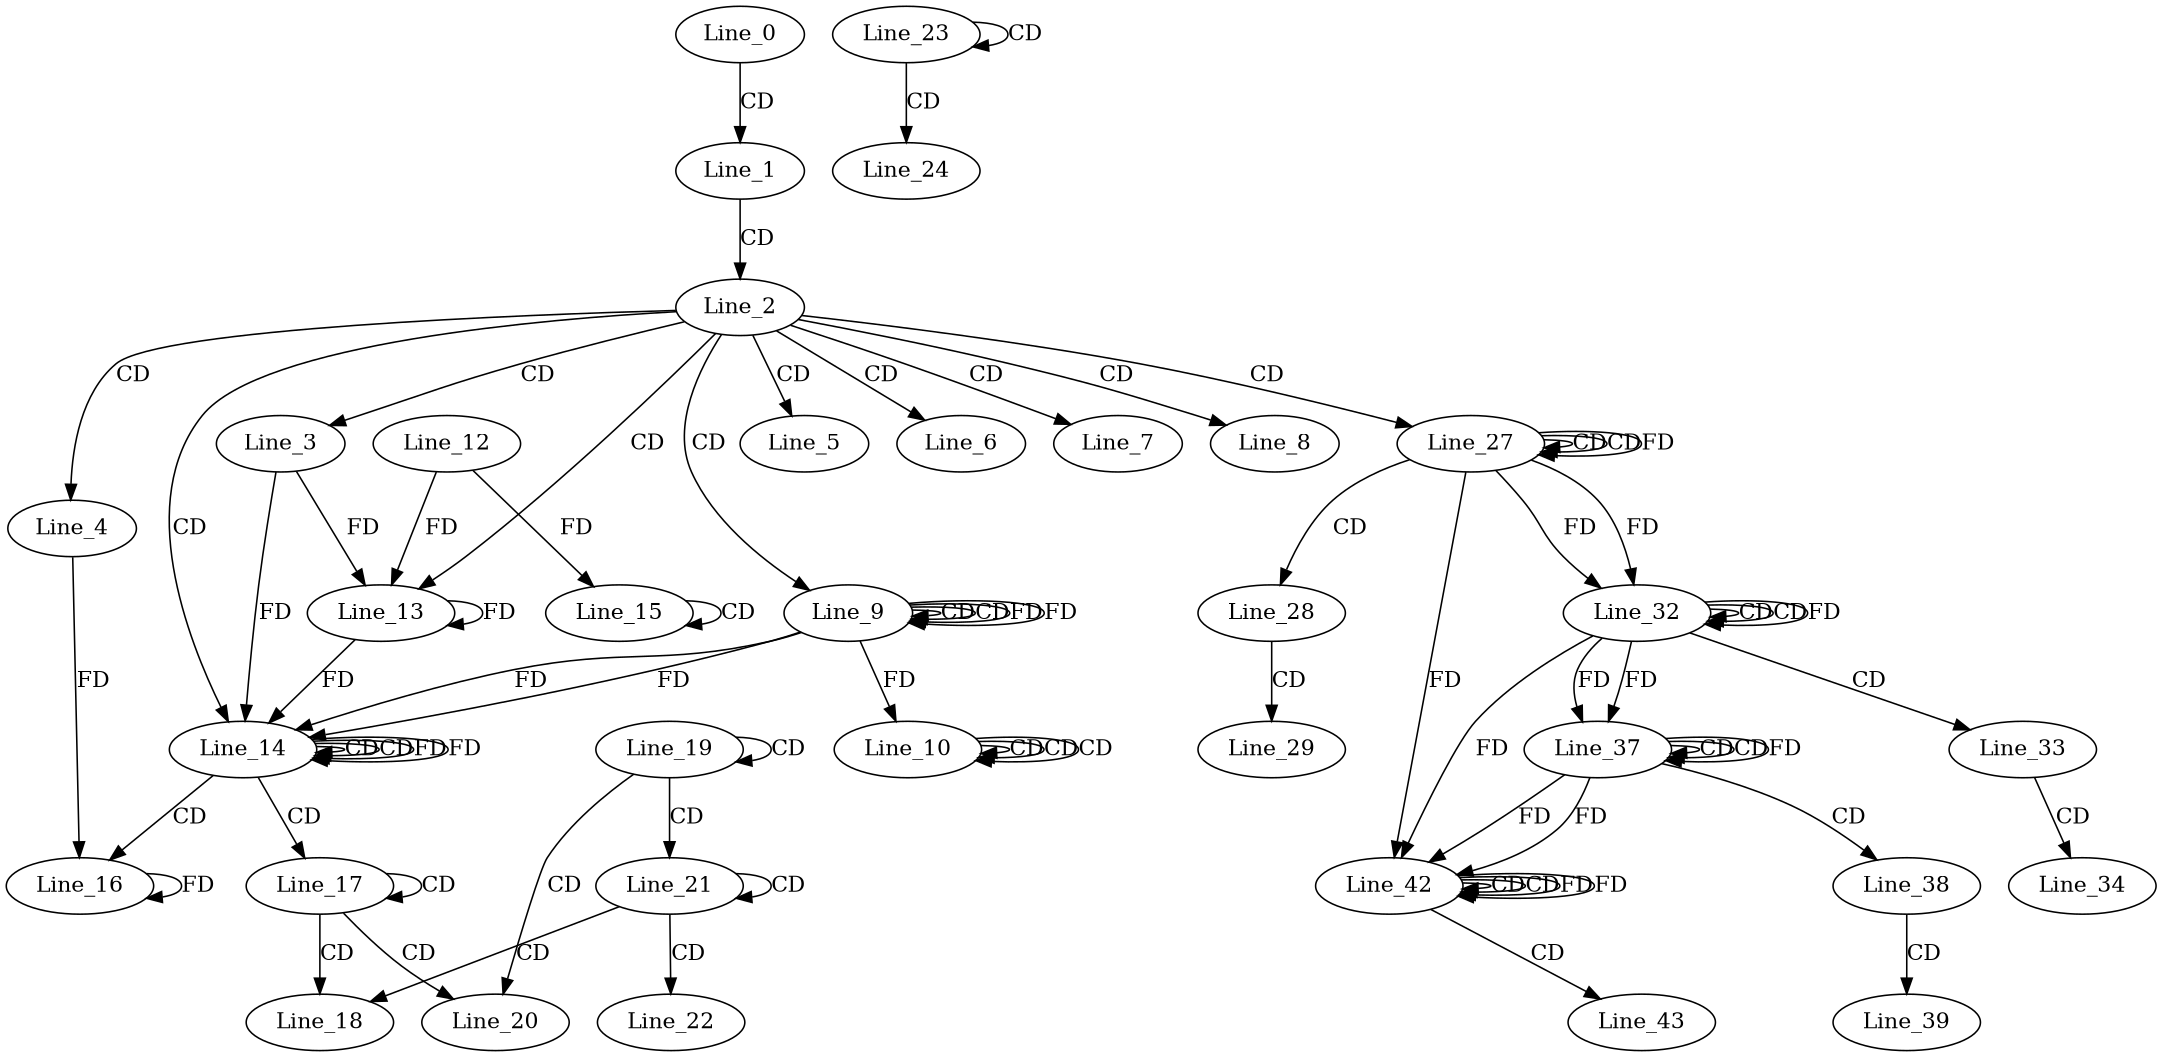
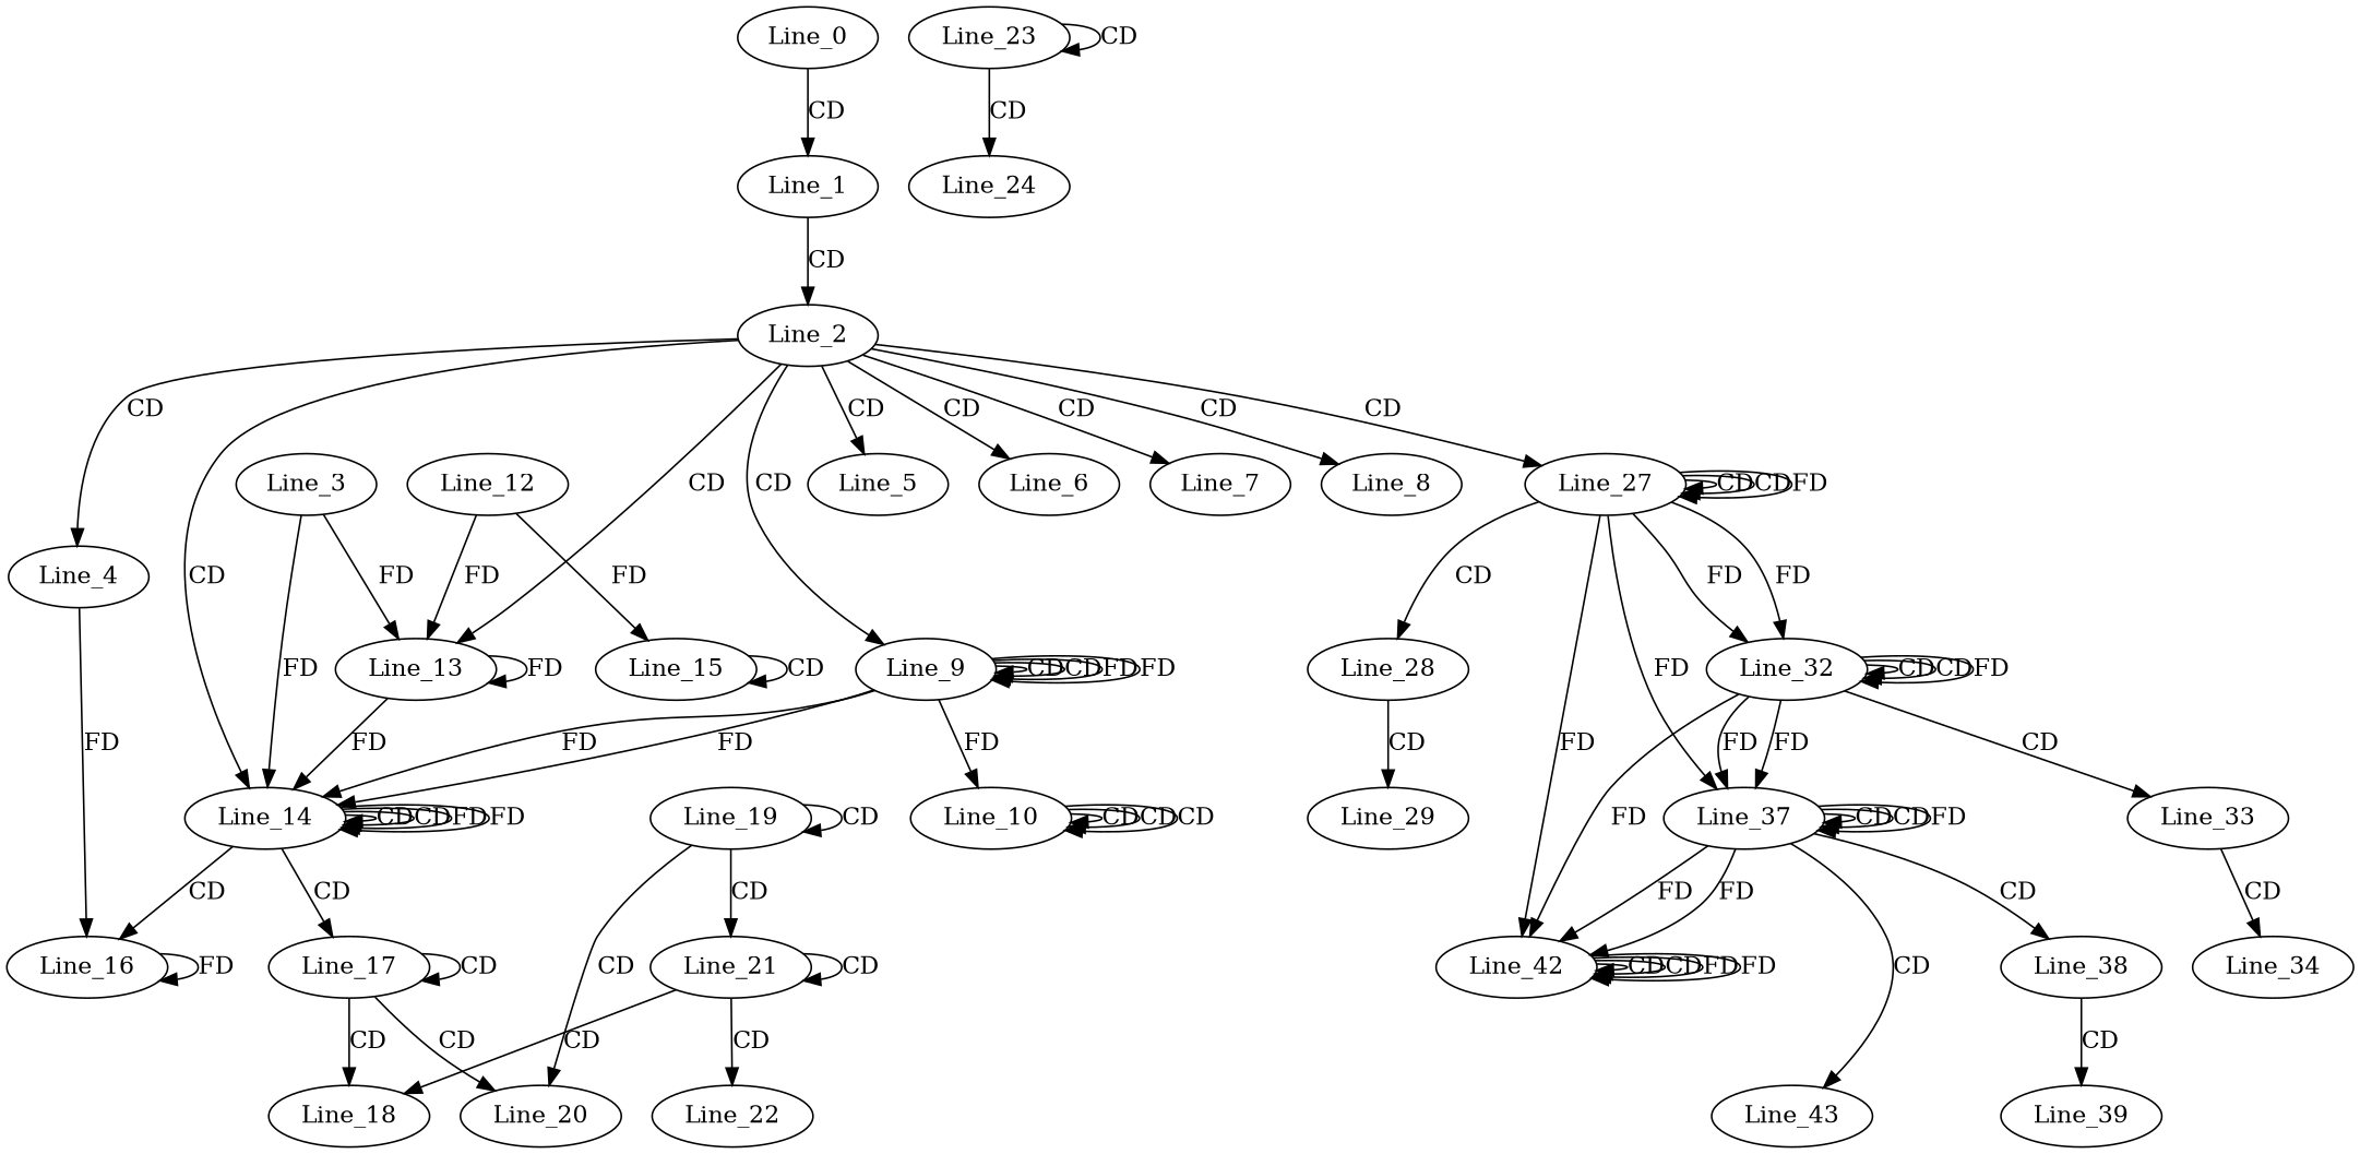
  digraph {
    Line_0
    Line_1
    Line_2
    Line_3
    Line_4
    Line_5
    Line_6
    Line_7
    Line_8
    Line_9
    Line_13
    Line_14
    Line_27
    Line_16
    Line_10
    Line_12
    Line_15
    Line_17
    Line_28
    Line_32
    Line_37
    Line_42
    Line_18
    Line_20
    Line_19
    Line_21
    Line_22
    Line_23
    Line_24
    Line_29
    Line_33
    Line_38
    Line_43
    Line_34
    Line_39
    Line_0 -> Line_1 [label=CD]
    Line_1 -> Line_2 [label=CD]
-   Line_2 -> Line_3 [label=CD]
    Line_2 -> Line_4 [label=CD]
    Line_2 -> Line_5 [label=CD]
    Line_2 -> Line_6 [label=CD]
    Line_2 -> Line_7 [label=CD]
    Line_2 -> Line_8 [label=CD]
    Line_2 -> Line_9 [label=CD]
    Line_2 -> Line_13 [label=CD]
    Line_2 -> Line_14 [label=CD]
    Line_2 -> Line_27 [label=CD]
    Line_3 -> Line_13 [label=FD]
    Line_3 -> Line_14 [label=FD]
    Line_4 -> Line_16 [label=FD]
    Line_9 -> Line_9 [label=CD]
    Line_9 -> Line_9 [label=CD]
    Line_9 -> Line_9 [label=FD]
    Line_9 -> Line_9 [label=FD]
    Line_9 -> Line_14 [label=FD]
    Line_9 -> Line_14 [label=FD]
    Line_9 -> Line_10 [label=FD]
    Line_13 -> Line_13 [label=FD]
    Line_13 -> Line_14 [label=FD]
    Line_14 -> Line_14 [label=CD]
    Line_14 -> Line_14 [label=CD]
    Line_14 -> Line_14 [label=FD]
    Line_14 -> Line_14 [label=FD]
    Line_14 -> Line_16 [label=CD]
    Line_14 -> Line_17 [label=CD]
    Line_27 -> Line_27 [label=CD]
    Line_27 -> Line_27 [label=CD]
    Line_27 -> Line_27 [label=FD]
    Line_27 -> Line_28 [label=CD]
    Line_27 -> Line_32 [label=FD]
    Line_27 -> Line_32 [label=FD]
+   Line_27 -> Line_37 [label=FD]
    Line_27 -> Line_42 [label=FD]
    Line_16 -> Line_16 [label=FD]
    Line_10 -> Line_10 [label=CD]
    Line_10 -> Line_10 [label=CD]
    Line_10 -> Line_10 [label=CD]
    Line_12 -> Line_13 [label=FD]
    Line_12 -> Line_15 [label=FD]
    Line_15 -> Line_15 [label=CD]
    Line_17 -> Line_17 [label=CD]
    Line_17 -> Line_18 [label=CD]
    Line_17 -> Line_20 [label=CD]
    Line_28 -> Line_29 [label=CD]
    Line_32 -> Line_32 [label=CD]
    Line_32 -> Line_32 [label=CD]
    Line_32 -> Line_32 [label=FD]
    Line_32 -> Line_37 [label=FD]
    Line_32 -> Line_37 [label=FD]
    Line_32 -> Line_42 [label=FD]
    Line_32 -> Line_33 [label=CD]
    Line_37 -> Line_37 [label=CD]
    Line_37 -> Line_37 [label=CD]
    Line_37 -> Line_37 [label=FD]
    Line_37 -> Line_42 [label=FD]
    Line_37 -> Line_42 [label=FD]
    Line_37 -> Line_38 [label=CD]
    Line_42 -> Line_42 [label=CD]
    Line_42 -> Line_42 [label=CD]
    Line_42 -> Line_42 [label=FD]
    Line_42 -> Line_42 [label=FD]
-   Line_42 -> Line_43 [label=CD]
+   Line_37 -> Line_43 [label=CD]
    Line_19 -> Line_20 [label=CD]
    Line_19 -> Line_19 [label=CD]
    Line_19 -> Line_21 [label=CD]
    Line_21 -> Line_18 [label=CD]
    Line_21 -> Line_21 [label=CD]
    Line_21 -> Line_22 [label=CD]
    Line_23 -> Line_23 [label=CD]
    Line_23 -> Line_24 [label=CD]
    Line_33 -> Line_34 [label=CD]
    Line_38 -> Line_39 [label=CD]
  }
